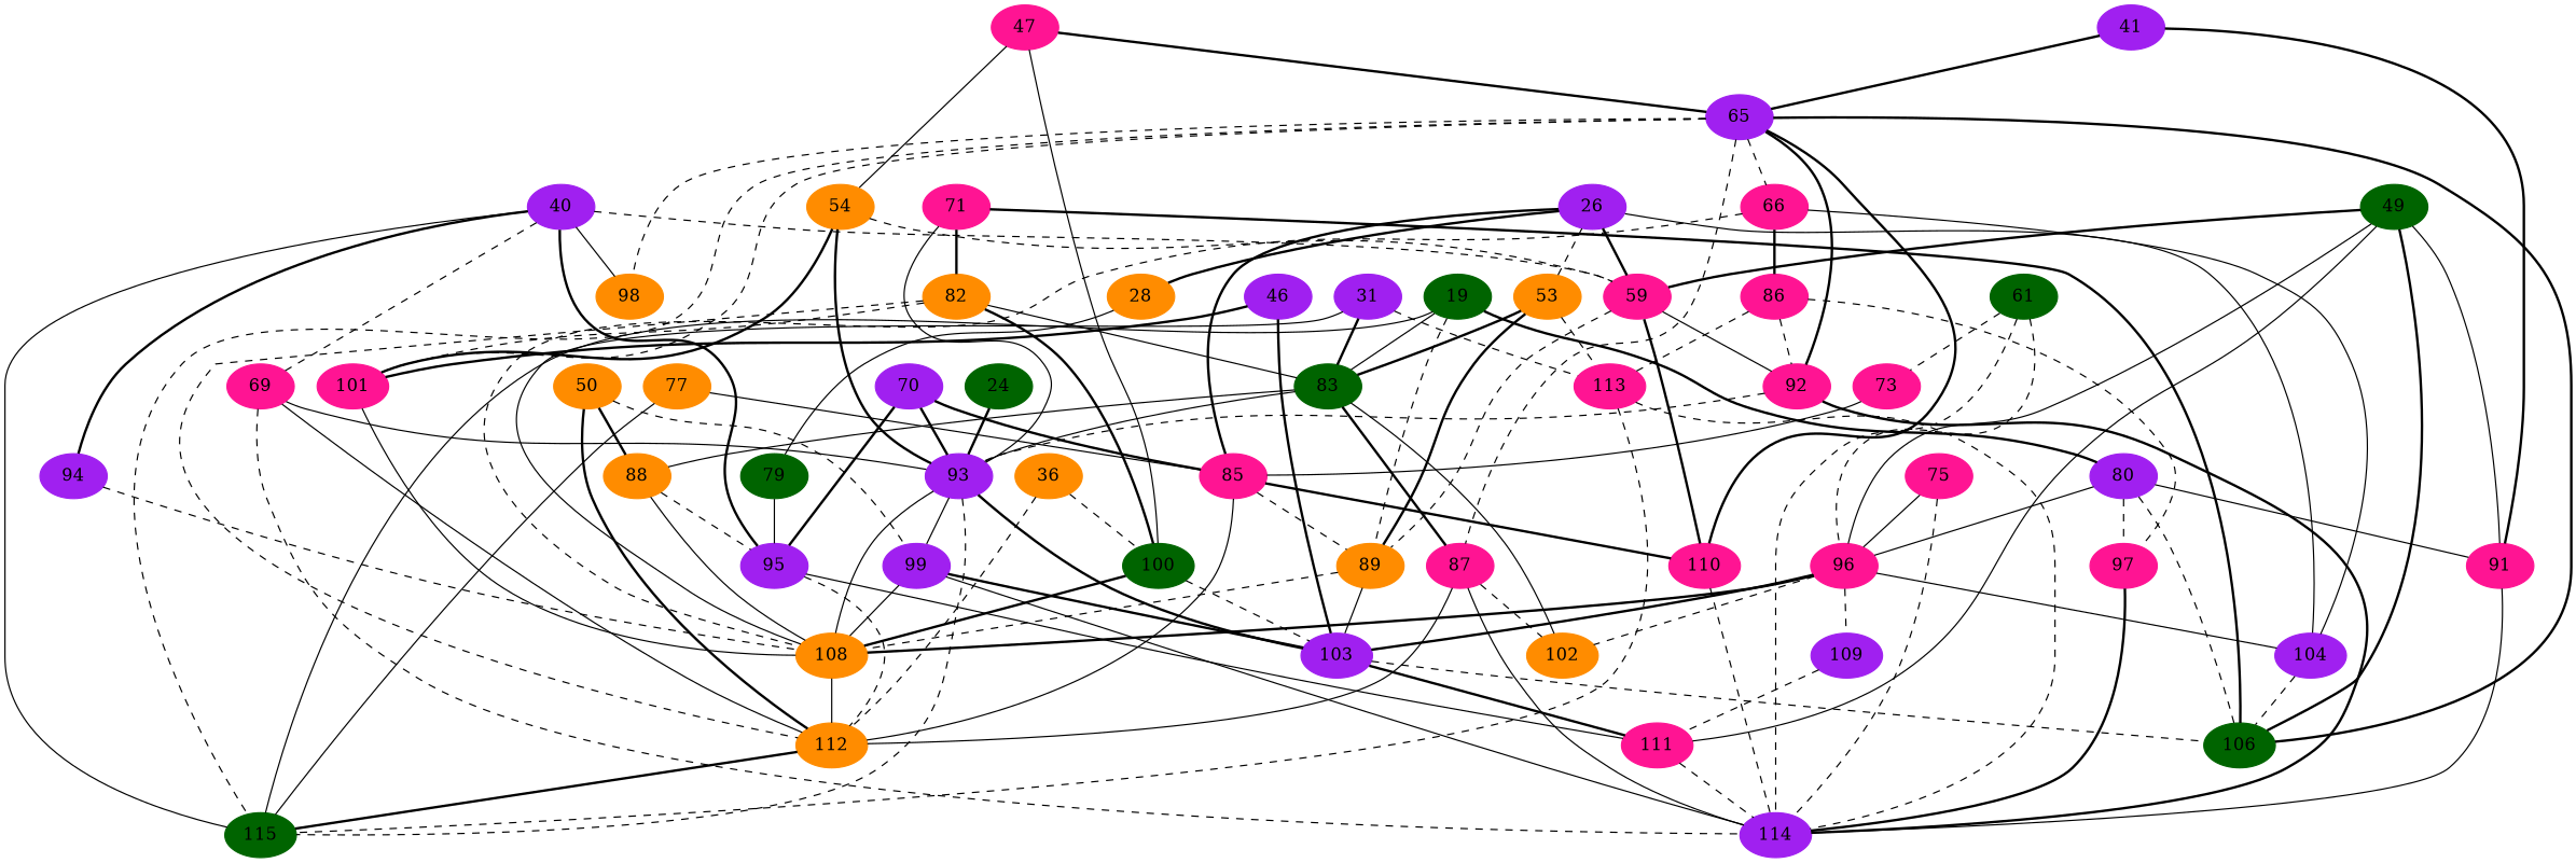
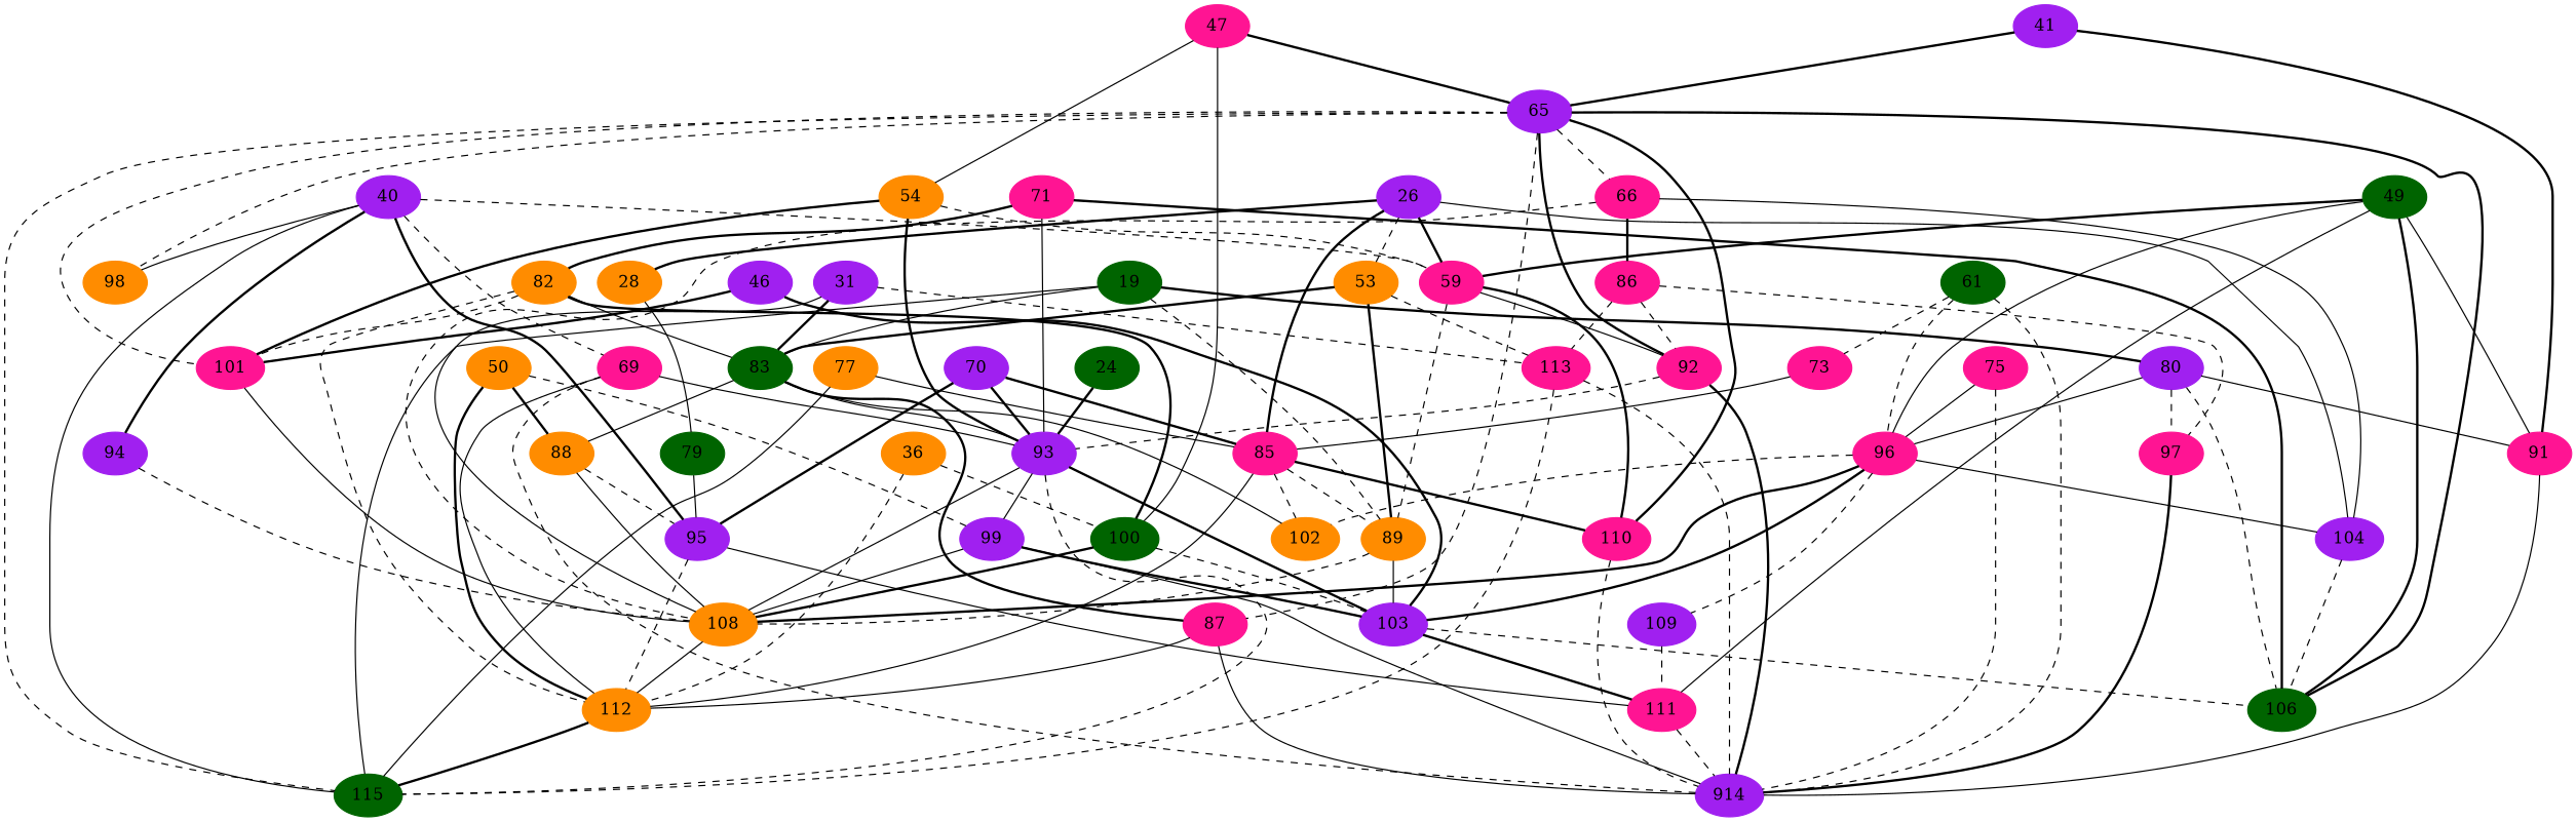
  graph {
    node [color=deeppink style=filled]
    edge [style=dashed]
    80 [color=purple super="+18"]
    91
    96 [super="+72"]
    106 [color=darkgreen super="+39"]
    97
    19 [color=darkgreen]
    83 [color=darkgreen super="+2+38+48"]
    89 [color=darkorange super="+30+63"]
    115 [color=darkgreen super="+35+57"]
    93 [color=purple super="+43+44+21"]
    88 [color=darkorange super="+8+60+64"]
    87
    102 [color=darkorange]
    108 [color=darkorange super="+62+78"]
    103 [color=purple super="+37+45+32"]
    99 [color=purple super="+74+76"]
    24 [color=darkgreen]
    26 [color=purple super="+23"]
    28 [color=darkorange]
    53 [color=darkorange]
    59 [super="+15"]
    85 [super="+67"]
    104 [color=purple super="+33"]
    79 [color=darkgreen]
    113 [super="+90+105"]
    92 [super="+84"]
    110 [super="+55"]
    112 [color=darkorange super="+3+29"]
    95 [color=purple super="+25"]
    31 [color=purple super="+17"]
-   114 [color=purple super="+16+68"]
+   114 [color=purple super="+16+68" label=914]
    100 [color=darkgreen super="+81"]
    36 [color=darkorange]
    40 [color=purple]
    69 [super="+11"]
    94 [color=purple]
    98 [color=darkorange]
    111 [super="+20"]
    65 [color=purple super="+42+56"]
    101
    66
    41 [color=purple]
    46 [color=purple]
    54 [color=darkorange super="+7"]
    47
    49 [color=darkgreen super="+1+34"]
    109 [color=purple]
    50 [color=darkorange]
    61 [color=darkgreen super="+5"]
    73
    86
    70 [color=purple super="+51"]
    71
    82 [color=darkorange]
    75
    77 [color=darkorange]
    80 -- 91 [style=solid]
    80 -- 96 [style=solid]
    80 -- 106 [weight=2]
    80 -- 97
    91 -- 114 [style=solid]
    96 -- 102
    96 -- 108 [style=bold weight=2]
    96 -- 103 [style=bold weight=2]
    96 -- 104 [style=solid]
    96 -- 109
    97 -- 114 [style=bold]
    19 -- 80 [style=bold]
    19 -- 83 [style=solid]
    19 -- 89
    19 -- 115 [style=solid]
    83 -- 93 [style=solid weight=3]
    83 -- 88 [style=solid weight=3]
    83 -- 87 [style=bold]
    83 -- 102 [style=solid]
    89 -- 108 [weight=2]
    89 -- 103 [style=solid weight=2]
    93 -- 115
    93 -- 108 [style=solid weight=4]
    93 -- 103 [style=bold weight=2]
    93 -- 99 [style=solid]
    88 -- 108 [style=solid weight=2]
    88 -- 95
    87 -- 112 [style=solid]
    87 -- 114 [style=solid]
    108 -- 112 [style=solid weight=2]
    103 -- 106
    103 -- 111 [style=bold]
    99 -- 108 [style=solid]
    99 -- 103 [style=bold]
    99 -- 114 [style=solid weight=2]
    24 -- 93 [style=bold weight=2]
    26 -- 28 [style=bold weight=2]
    26 -- 53
    26 -- 59 [style=bold weight=3]
    26 -- 85 [style=bold]
    26 -- 104 [style=solid]
    28 -- 79 [style=solid]
    53 -- 83 [style=bold]
    53 -- 89 [style=bold]
    53 -- 113
    59 -- 89
    59 -- 92 [style=solid]
    59 -- 110 [style=bold]
    85 -- 89
-   87 -- 102
+   85 -- 102
    85 -- 110 [style=bold]
    85 -- 112 [style=solid weight=2]
    104 -- 106
    79 -- 95 [style=solid]
    113 -- 115
    113 -- 114 [weight=2]
    92 -- 93
    92 -- 114 [style=bold weight=2]
    110 -- 114
    112 -- 115 [style=bold]
    95 -- 112
    95 -- 111 [style=solid]
    31 -- 83 [style=bold weight=2]
    31 -- 108 [style=solid]
    31 -- 113
    100 -- 108 [style=bold]
    100 -- 103 [weight=2]
    36 -- 112
    36 -- 100
    40 -- 115 [style=solid]
    40 -- 59
    40 -- 95 [style=bold weight=2]
    40 -- 69
    40 -- 94 [style=bold]
    40 -- 98 [style=solid]
    69 -- 93 [style=solid]
    69 -- 112 [style=solid]
    69 -- 114
    94 -- 108
    111 -- 114
    65 -- 106 [style=bold]
    65 -- 115 [weight=2]
    65 -- 87
    65 -- 92 [style=bold weight=2]
    65 -- 110 [style=bold]
    65 -- 98
    65 -- 101
    65 -- 66
    101 -- 108 [style=solid]
    66 -- 108
    66 -- 104 [style=solid]
    66 -- 86 [style=bold]
    41 -- 91 [style=bold]
    41 -- 65 [style=bold]
    46 -- 103 [style=bold]
    46 -- 101 [style=bold]
    54 -- 93 [style=bold weight=3]
    54 -- 59
    54 -- 101 [style=bold]
    47 -- 100 [style=solid]
    47 -- 65 [style=bold]
    47 -- 54 [style=solid]
    49 -- 91 [style=solid weight=2]
    49 -- 96 [style=solid]
    49 -- 106 [style=bold]
    49 -- 59 [style=bold]
    49 -- 111 [style=solid]
    109 -- 111
    50 -- 88 [style=bold]
    50 -- 99
    50 -- 112 [style=bold weight=2]
    61 -- 96
    61 -- 114 [weight=2]
    61 -- 73
    73 -- 85 [style=solid]
    86 -- 97
    86 -- 113 [weight=2]
    86 -- 92
    70 -- 93 [style=bold]
    70 -- 85 [style=bold]
    70 -- 95 [style=bold]
    71 -- 106 [style=bold]
    71 -- 93 [style=solid]
    71 -- 82 [style=bold]
    82 -- 83 [style=solid]
    82 -- 112
    82 -- 100 [style=bold]
    82 -- 101
    75 -- 96 [style=solid]
    75 -- 114
    77 -- 115 [style=solid]
    77 -- 85 [style=solid]
  }
